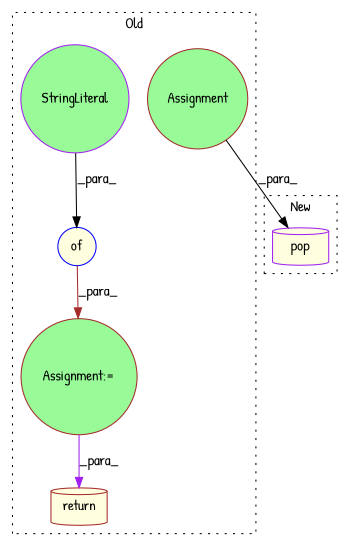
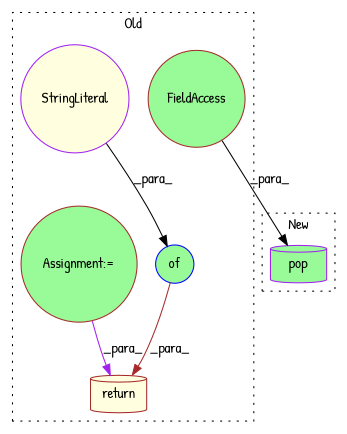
  digraph {
    fontname="Patrick Hand"
    node [a=32 color=brown fillcolor=lightyellow fontname="Patrick Hand" shape=circle style=filled]
    edge [color=black fontname="Patrick Hand"]
-   n1 [color=blue l="3,1" label=of s="5283,5396"]
-   n2 [a=45 color=purple fillcolor=palegreen l=15 label=StringLiteral s=5350]
+   n1 [color=blue fillcolor=palegreen l="3,1" label=of s="5283,5396"]
+   n2 [a=45 color=purple l=15 label=StringLiteral s=5350]
    n3 [a=41 l=7 label=return s=5403 shape=cylinder]
-   n4 [a=22 fillcolor=palegreen l=10 label=Assignment s=5339]
+   n4 [a=22 fillcolor=palegreen l=10 label=FieldAccess s=5339]
    n5 [a=7 fillcolor=palegreen l=1 label="Assignment:=" s=5278]
-   n6 [color=purple l="4,1" label=pop s="4493,4510" shape=cylinder]
+   n6 [color=purple fillcolor=palegreen l="4,1" label=pop s="4493,4510" shape=cylinder]
    subgraph cluster_1 {
      label=Old
      style=dotted
      n1
      n2
      n3
      n4
      n5
    }
    subgraph cluster_2 {
      label=New
      style=dotted
      n6
    }
-   n1 -> n5 [color=brown label=_para_]
+   n1 -> n3 [color=brown label=_para_]
    n2 -> n1 [label=_para_]
    n4 -> n6 [label=_para_]
    n5 -> n3 [color=purple label=_para_]
  }
